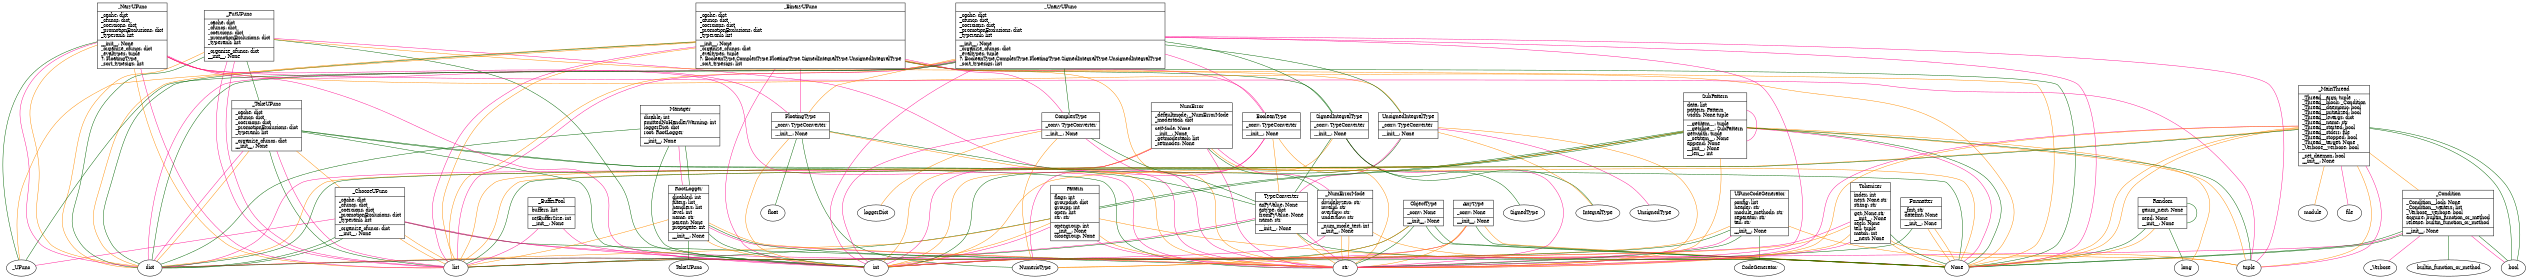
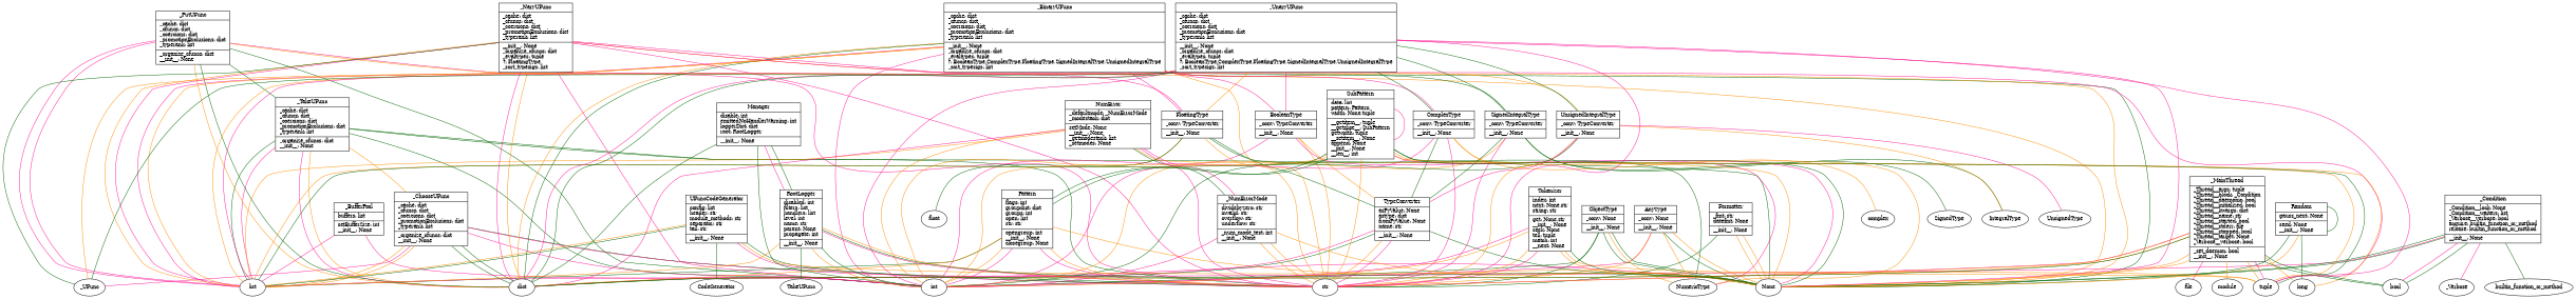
  graph {
    bgcolor=white
    color=black
    nodesep=0.3
    node [fontsize=10 shape=record]
    edge [color=darkorange arrowtail=odiamond]
    n1 [label="{_TakeUFunc\n|_cache: dict\l_cfuncs: dict\l_coercions: dict\l_promotionExclusions: dict\l_typerank: list\l|_organize_cfuncs: dict\l__init__: None\l}"]
    n2 [label="{_ChooseUFunc\n|_cache: dict\l_cfuncs: dict\l_coercions: dict\l_promotionExclusions: dict\l_typerank: list\l|_organize_cfuncs: dict\l__init__: None\l}"]
    int [shape=""]
    list [shape=""]
    str [shape=""]
    None [shape=""]
    dict [shape=""]
    _UFunc [shape=""]
    n9 [label="{_PutUFunc\n|_cache: dict\l_cfuncs: dict\l_coercions: dict\l_promotionExclusions: dict\l_typerank: list\l|_organize_cfuncs: dict\l__init__: None\l}"]
    n10 [label="{Pattern\n|flags: int\lgroupdict: dict\lgroups: int\lopen: list\lstr: str\l|opengroup: int\l__init__: None\lclosegroup: None\l}"]
    n11 [label="{BooleanType\n|_conv: TypeConverter\l|__init__: None\l}"]
    NumericType [shape=""]
    n13 [label="{TypeConverter\n|asPyValue: None\lastype: dict\lfromPyValue: None\lname: str\l|__init__: None\l}"]
    n14 [label="{AnyType\n|_conv: None\l|__init__: None\l}"]
    n15 [label="{Formatter\n|_fmt: str\ldatefmt: None\l|__init__: None\l}"]
    n16 [label="{_BufferPool\n|buffers: list\l|setBufferSize: int\l__init__: None\l}"]
    n17 [label="{SignedIntegralType\n|_conv: TypeConverter\l|__init__: None\l}"]
    IntegralType [shape=""]
    SignedType [shape=""]
    n20 [label="{UnsignedIntegralType\n|_conv: TypeConverter\l|__init__: None\l}"]
    UnsignedType [shape=""]
    n22 [label="{Random\n|gauss_next: None\l|seed: None\l__init__: None\l}"]
    long [shape=""]
    n24 [label="{ObjectType\n|_conv: None\l|__init__: None\l}"]
    n25 [label="{_Condition\n|_Condition__lock: None\l_Condition__waiters: list\l_Verbose__verbose: bool\lacquire: builtin_function_or_method\lrelease: builtin_function_or_method\l|__init__: None\l}"]
    _Verbose [shape=""]
    bool [shape=""]
    builtin_function_or_method [shape=""]
    n29 [label="{_NumErrorMode\n|dividebyzero: str\linvalid: str\loverflow: str\lunderflow: str\l|_num_mode_test: int\l__init__: None\l}"]
    n30 [label="{NumError\n|_defaultmode: _NumErrorMode\l_modestack: dict\l|setMode: None\l__init__: None\l_getmodestack: list\l_setmodes: None\l}"]
    n31 [label="{FloatingType\n|_conv: TypeConverter\l|__init__: None\l}"]
    float [shape=""]
    n33 [label="{_BinaryUFunc\n|_cache: dict\l_cfuncs: dict\l_coercions: dict\l_promotionExclusions: dict\l_typerank: list\l|__init__: None\l_organize_cfuncs: dict\l_evaltypes: tuple\l?: BooleanType,ComplexType,FloatingType,SignedIntegralType,UnsignedIntegralType\l_sort_typesigs: list\l}"]
    n34 [label="{ComplexType\n|_conv: TypeConverter\l|__init__: None\l}"]
    tuple [shape=""]
-   complex [label=loggerDict shape=""]
+   complex [shape=""]
    n37 [label="{UFuncCodeGenerator\n|config: list\lheader: str\lmodule_methods: str\lseparator: str\ltail: str\l|__init__: None\l}"]
    CodeGenerator [shape=""]
    n39 [label="{Tokenizer\n|index: int\lnext: None,str\lstring: str\l|get: None,str\l__init__: None\lseek: None\ltell: tuple\lmatch: int\l__next: None\l}"]
    n40 [label="{_NaryUFunc\n|_cache: dict\l_cfuncs: dict\l_coercions: dict\l_promotionExclusions: dict\l_typerank: list\l|__init__: None\l_organize_cfuncs: dict\l_evaltypes: tuple\l?: FloatingType\l_sort_typesigs: list\l}"]
    n41 [label="{SubPattern\n|data: list\lpattern: Pattern\lwidth: None,tuple\l|__getitem__: tuple\l__getslice__: SubPattern\lgetwidth: tuple\l__setitem__: None\lappend: None\l__init__: None\l__len__: int\l}"]
    n42 [label="{_MainThread\n|_Thread__args: tuple\l_Thread__block: _Condition\l_Thread__daemonic: bool\l_Thread__initialized: bool\l_Thread__kwargs: dict\l_Thread__name: str\l_Thread__started: bool\l_Thread__stderr: file\l_Thread__stopped: bool\l_Thread__target: None\l_Verbose__verbose: bool\l|_set_daemon: bool\l__init__: None\l}"]
    module [shape=""]
    file [shape=""]
    n45 [label="{_UnaryUFunc\n|_cache: dict\l_cfuncs: dict\l_coercions: dict\l_promotionExclusions: dict\l_typerank: list\l|__init__: None\l_organize_cfuncs: dict\l_evaltypes: tuple\l?: BooleanType,ComplexType,FloatingType,SignedIntegralType,UnsignedIntegralType\l_sort_typesigs: list\l}"]
    n46 [label="{Manager\n|disable: int\lemittedNoHandlerWarning: int\lloggerDict: dict\lroot: RootLogger\l|__init__: None\l}"]
    n47 [label="{RootLogger\n|disabled: int\lfilters: list\lhandlers: list\llevel: int\lname: str\lparent: None\lpropagate: int\l|__init__: None\l}"]
    n48 [label=TakeUFunc shape=""]
    n1 -- n2 [arrowhead=empty arrowtail=""]
    n1 -- int [color=darkgreen]
    n1 -- list [color=darkgreen]
    n1 -- list [arrowtail=diamond color=deeppink]
    n1 -- str [color=darkgreen]
    n1 -- None [color=darkgreen]
    n1 -- dict [color=deeppink]
    n1 -- dict [arrowtail=diamond]
    n2 -- int [color=deeppink]
    n2 -- list
    n2 -- list [arrowtail=diamond]
    n2 -- str [color=darkgreen]
    n2 -- None [color=deeppink]
    n2 -- dict [color=darkgreen]
    n2 -- dict [arrowtail=diamond color=darkgreen]
    n2 -- _UFunc [arrowhead=empty color=deeppink arrowtail=""]
    n9 -- n1 [arrowhead=empty color=darkgreen arrowtail=""]
    n9 -- int [color=darkgreen]
    n9 -- list [color=deeppink]
    n9 -- list [arrowtail=diamond color=deeppink]
    n9 -- str [color=deeppink]
    n9 -- None
    n9 -- dict
    n9 -- dict [arrowtail=diamond color=darkgreen]
    n10 -- int
    n10 -- int [arrowtail=diamond color=deeppink]
    n10 -- list [arrowtail=diamond color=darkgreen]
    n10 -- str [color=deeppink]
    n10 -- str [arrowtail=diamond]
    n10 -- None
    n10 -- dict [arrowtail=diamond]
    n11 -- int [color=deeppink]
    n11 -- str
    n11 -- NumericType [arrowhead=empty color=deeppink arrowtail=""]
    n11 -- n13 [arrowtail=diamond]
    n13 -- str
    n13 -- str [arrowtail=diamond color=deeppink]
    n13 -- None [arrowtail=diamond color=darkgreen]
    n13 -- dict [color=deeppink]
    n13 -- dict [arrowtail=diamond color=darkgreen]
    n14 -- int [color=deeppink]
    n14 -- str
    n14 -- None [color=darkgreen]
    n14 -- None [arrowtail=diamond]
    n14 -- NumericType [arrowhead=empty arrowtail=""]
    n15 -- str [arrowtail=diamond color=darkgreen]
    n15 -- None
    n15 -- None [arrowtail=diamond]
    n16 -- int [color=deeppink]
    n16 -- list [arrowtail=diamond color=deeppink]
    n17 -- int
    n17 -- str [color=deeppink]
    n17 -- n13 [arrowtail=diamond color=darkgreen]
    n17 -- IntegralType [arrowhead=empty color=darkgreen arrowtail=""]
    n17 -- SignedType [arrowhead=empty color=darkgreen arrowtail=""]
    n20 -- int [color=darkgreen]
    n20 -- str
    n20 -- n13 [arrowtail=diamond color=deeppink]
    n20 -- IntegralType [arrowhead=empty arrowtail=""]
    n20 -- UnsignedType [arrowhead=empty color=deeppink arrowtail=""]
    n22 -- None [color=darkgreen]
    n22 -- None [arrowtail=diamond]
    n22 -- n22 [arrowhead=empty color=darkgreen arrowtail=""]
    n22 -- long [color=darkgreen]
    n24 -- int [color=darkgreen]
    n24 -- str [color=darkgreen]
    n24 -- None [color=darkgreen]
    n24 -- None [arrowtail=diamond color=darkgreen]
    n24 -- NumericType [arrowhead=empty arrowtail=""]
    n25 -- list [arrowtail=diamond color=deeppink]
    n25 -- None [color=darkgreen]
    n25 -- None [arrowtail=diamond color=darkgreen]
    n25 -- _Verbose [arrowhead=empty color=deeppink arrowtail=""]
    n25 -- bool [color=deeppink]
    n25 -- bool [arrowtail=diamond color=darkgreen]
    n25 -- builtin_function_or_method [arrowtail=diamond color=darkgreen]
    n29 -- int [color=deeppink]
    n29 -- str
    n29 -- str [arrowtail=diamond]
    n29 -- None
    n30 -- int
    n30 -- list
    n30 -- str [color=deeppink]
    n30 -- None
    n30 -- dict [arrowtail=diamond color=deeppink]
    n30 -- n29 [color=darkgreen]
    n30 -- n29 [arrowtail=diamond color=deeppink]
    n31 -- int
    n31 -- str
    n31 -- NumericType [arrowhead=empty color=darkgreen arrowtail=""]
    n31 -- n13 [arrowtail=diamond color=darkgreen]
    n31 -- float [color=darkgreen]
    n33 -- int [color=deeppink]
    n33 -- list [color=deeppink]
    n33 -- list [arrowtail=diamond]
    n33 -- str
    n33 -- None [color=darkgreen]
    n33 -- dict
    n33 -- dict [arrowtail=diamond color=darkgreen]
    n33 -- _UFunc [arrowhead=empty arrowtail=""]
    n33 -- n11 [color=deeppink]
    n33 -- n17 [color=darkgreen]
    n33 -- n20
    n33 -- n31 [color=deeppink]
    n33 -- n34 [color=deeppink]
    n34 -- int [color=deeppink]
    n34 -- str [color=deeppink]
    n34 -- NumericType [arrowhead=empty arrowtail=""]
    n34 -- n13 [arrowtail=diamond color=darkgreen]
    n34 -- complex
    n37 -- list
    n37 -- list [arrowtail=diamond color=darkgreen]
    n37 -- str [color=deeppink]
    n37 -- str [arrowtail=diamond color=darkgreen]
    n37 -- tuple
    n37 -- CodeGenerator [arrowhead=empty color=darkgreen arrowtail=""]
    n39 -- int [color=deeppink]
    n39 -- int [arrowtail=diamond]
    n39 -- str
    n39 -- str [arrowtail=diamond color=deeppink]
    n39 -- None
    n39 -- None [arrowtail=diamond color=darkgreen]
    n39 -- tuple
    n40 -- int [color=deeppink]
    n40 -- list
    n40 -- list [arrowtail=diamond color=deeppink]
    n40 -- str [color=deeppink]
    n40 -- None
    n40 -- dict [color=deeppink]
    n40 -- dict [arrowtail=diamond]
    n40 -- _UFunc [arrowhead=empty color=darkgreen arrowtail=""]
    n40 -- n31 [color=deeppink]
    n40 -- tuple [color=deeppink]
    n41 -- int
    n41 -- list
    n41 -- list [arrowtail=diamond color=darkgreen]
    n41 -- str
    n41 -- None [color=deeppink]
    n41 -- None [arrowtail=diamond color=darkgreen]
    n41 -- n10 [color=darkgreen]
    n41 -- n10 [arrowtail=diamond color=darkgreen]
    n41 -- long
    n41 -- tuple
    n41 -- tuple [arrowtail=diamond color=darkgreen]
    n41 -- n41 [color=deeppink]
    n42 -- str [color=deeppink]
    n42 -- str [arrowtail=diamond]
    n42 -- None
    n42 -- None [arrowtail=diamond]
    n42 -- dict
    n42 -- dict [arrowtail=diamond color=darkgreen]
-   n42 -- n25 [arrowtail=diamond]
+   n42 -- long [arrowtail=diamond]
    n42 -- bool [color=darkgreen]
    n42 -- bool [arrowtail=diamond color=darkgreen]
    n42 -- tuple
    n42 -- tuple [arrowtail=diamond color=deeppink]
    n42 -- module
    n42 -- file [arrowtail=diamond color=deeppink]
    n45 -- int [color=deeppink]
    n45 -- list
    n45 -- list [arrowtail=diamond color=deeppink]
    n45 -- str [color=deeppink]
    n45 -- None [color=deeppink]
    n45 -- dict [color=deeppink]
    n45 -- dict [arrowtail=diamond color=darkgreen]
    n45 -- _UFunc [arrowhead=empty color=darkgreen arrowtail=""]
    n45 -- n11 [color=deeppink]
    n45 -- n17 [color=darkgreen]
    n45 -- n20 [color=darkgreen]
    n45 -- n31
    n45 -- n34 [color=darkgreen]
    n45 -- tuple [color=deeppink]
    n46 -- int [arrowtail=diamond color=darkgreen]
    n46 -- dict [arrowtail=diamond color=darkgreen]
    n46 -- n47 [color=deeppink]
    n46 -- n47 [arrowtail=diamond color=darkgreen]
    n47 -- int
    n47 -- int [arrowtail=diamond color=darkgreen]
    n47 -- list [arrowtail=diamond]
    n47 -- str [color=deeppink]
    n47 -- str [arrowtail=diamond]
    n47 -- None [arrowtail=diamond color=darkgreen]
    n47 -- n48 [arrowhead=empty color=darkgreen arrowtail=""]
  }
